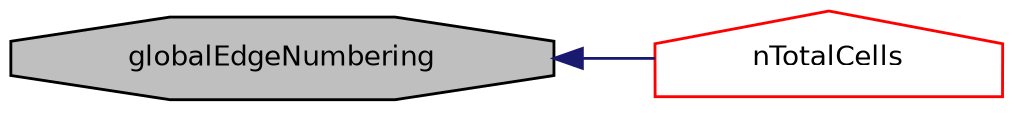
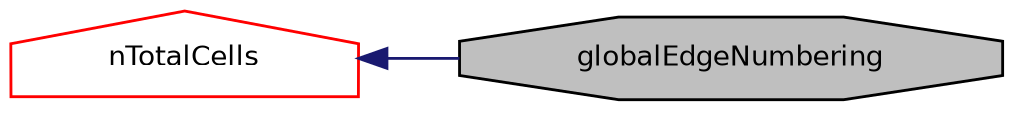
  digraph {
    rankdir=LR
    node [fontname=Helvetica fontsize=10]
    n1 [color=black fillcolor=grey75 fontcolor=black height=0.2 label=globalEdgeNumbering shape=octagon style=filled width=0.4]
    n2 [color=red height=0.2 label=nTotalCells shape=house width=0.4]
-   n1 -> n2 [color=midnightblue dir=back fontname=Helvetica fontsize=10 labelfontname=Helvetica labelfontsize=10 style=solid]
+   n2 -> n1 [color=midnightblue dir=back fontname=Helvetica fontsize=10 labelfontname=Helvetica labelfontsize=10 style=solid]
  }
